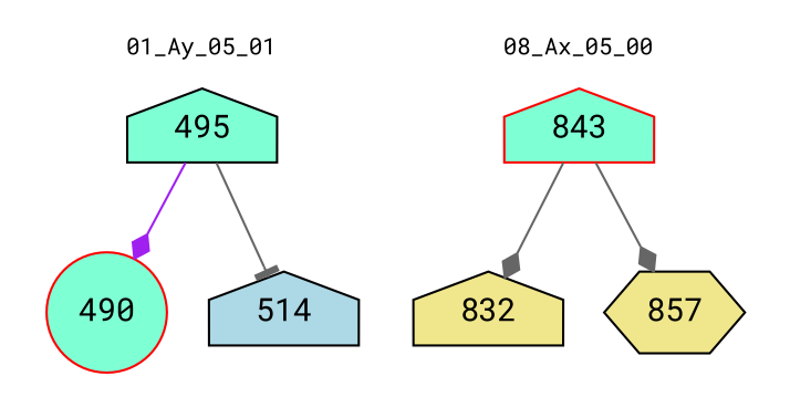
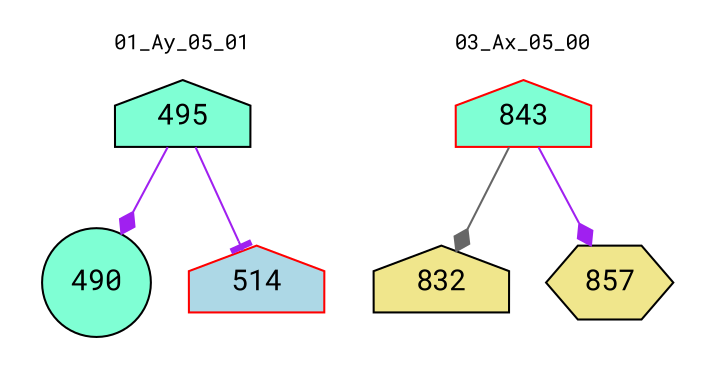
  digraph {
    fontname="Roboto Mono"
    node [color=black fillcolor=aquamarine fontname="Roboto Mono" shape=house style=filled]
    edge [arrowhead=diamond color=purple fontname="Roboto Mono"]
    n1 [label=495]
-   n2 [color=red label=490 shape=circle]
-   n3 [fillcolor=lightblue label=514]
+   n2 [label=490 shape=circle]
+   n3 [color=red fillcolor=lightblue label=514]
    n4 [color=red label=843]
    n5 [fillcolor=khaki label=832]
    n6 [fillcolor=khaki label=857 shape=hexagon]
    subgraph cluster_1 {
      color=white
      fontsize=10
      label="01_Ay_05_01"
      n1
      n2
      n3
    }
    subgraph cluster_2 {
      color=white
      fontsize=10
-     label="08_Ax_05_00"
+     label="03_Ax_05_00"
      n4
      n5
      n6
    }
    n1 -> n2
-   n1 -> n3 [arrowhead=tee color=gray40]
+   n1 -> n3 [arrowhead=tee]
    n4 -> n5 [color=gray40]
-   n4 -> n6 [color=gray40]
+   n4 -> n6
  }
